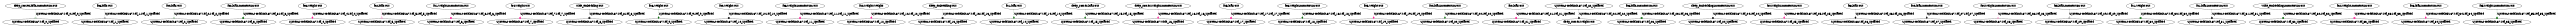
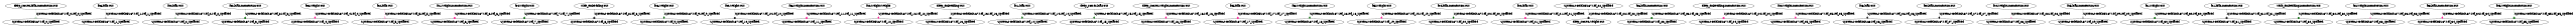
  digraph {
    edge [arrowhead=box color=deeppink style=dotted]
    n1 [label="System-ModelInit-67/ref_0_updated"]
    n2 [label="deep_scores-bias-momentum/out"]
    n3 [label="System-ModelInit-67/ref_1_updated"]
    n4 [label="fc6-bias/out"]
    n5 [label="System-ModelInit-67/ref_2_updated"]
    n6 [label="fc4-bias/out"]
    n7 [label="System-ModelInit-67/ref_3_updated"]
    n8 [label="fc2-bias-momentum/out"]
    n9 [label="System-ModelInit-67/ref_4_updated"]
    n10 [label="fc3-weight/out"]
    n11 [label="System-ModelInit-67/ref_5_updated"]
    n12 [label="fc2-bias/out"]
    n13 [label="System-ModelInit-67/ref_6_updated"]
    n14 [label="fc1-weight-momentum/out"]
    n15 [label="System-ModelInit-67/ref_7_updated"]
    n16 [label="fc4-weight/out"]
    n17 [label="System-ModelInit-67/ref_8_updated"]
    n18 [label="wide_embedding/out"]
    n19 [label="System-ModelInit-67/ref_9_updated"]
    n20 [label="fc6-weight/out"]
    n21 [label="System-ModelInit-67/ref_10_updated"]
    n22 [label="fc0-weight/out"]
    n23 [label="System-ModelInit-67/ref_11_updated"]
    n24 [label="fc6-weight-momentum/out"]
    n25 [label="System-ModelInit-67/ref_12_updated"]
    n26 [label="fc2-weight/weight"]
    n27 [label="System-ModelInit-67/ref_13_updated"]
    n28 [label="deep_embedding/out"]
    n29 [label="System-ModelInit-67/ref_14_updated"]
    n30 [label="fc1-bias/out"]
    n31 [label="System-ModelInit-67/ref_15_updated"]
    n32 [label="deep_scores-bias/out"]
-   n33 [label="System-ModelInit-67/wide_16_updated"]
+   n33 [label="System-ModelInit-67/ref_16_updated"]
    n34 [label="deep_scores-weight-momentum/out"]
    n35 [label="System-ModelInit-67/ref_17_updated"]
    n36 [label="fc5-bias/out"]
    n37 [label="System-ModelInit-67/ref_18_updated"]
    n38 [label="fc3-weight-momentum/out"]
    n39 [label="System-ModelInit-67/ref_19_updated"]
    n40 [label="fc5-weight/out"]
    n41 [label="System-ModelInit-67/ref_20_updated"]
    n42 [label="fc4-bias-momentum/out"]
    n43 [label="System-ModelInit-67/ref_21_updated"]
    n44 [label="fc0-bias/out"]
    n45 [label="System-ModelInit-67/ref_22_updated"]
    n46 [label="deep_scores-weight/out"]
    n47 [label="System-ModelInit-67/ref_23_updated"]
    n48 [label="fc6-bias-momentum/out"]
    n49 [label="System-ModelInit-67/ref_24_updated"]
    n50 [label="deep_embedding-momentum/out"]
    n51 [label="System-ModelInit-67/ref_25_updated"]
    n52 [label="fc0-weight-momentum/out"]
    n53 [label="System-ModelInit-68/ref_26_updated"]
    n54 [label="fc3-bias/out"]
    n55 [label="System-ModelInit-67/ref_27_updated"]
    n56 [label="fc0-bias-momentum/out"]
    n57 [label="System-ModelInit-67/ref_28_updated"]
    n58 [label="fc4-weight-momentum/out"]
    n59 [label="System-ModelInit-67/ref_29_updated"]
    n60 [label="fc5-bias-momentum/out"]
    n61 [label="System-ModelInit-67/ref_30_updated"]
    n62 [label="fc1-weight/out"]
    n63 [label="System-ModelInit-67/ref_31_updated"]
    n64 [label="fc1-bias-momentum/out"]
    n65 [label="System-ModelInit-67/ref_32_updated"]
    n66 [label="wide_embedding-momentum/out"]
    n67 [label="System-ModelInit-67/ref_33_updated"]
    n68 [label="fc2-weight-momentum/out"]
    n69 [label="System-ModelInit-67/ref_34_updated"]
    n70 [label="fc3-bias-momentum/out"]
    n71 [label="System-ModelInit-67/ref_35_updated"]
    n72 [label="fc5-weight-momentum/out"]
    n2 -> n1 [arrowhead=odot color=darkgreen label="System-ModelInit-67/ref_0:ref_0_updated"]
    n4 -> n3 [arrowhead=odot color=black label="System-ModelInit-67/ref_1:ref_1_updated"]
    n6 -> n5 [arrowhead=odot color=darkgreen label="System-ModelInit-67/ref_2:ref_2_updated"]
    n8 -> n7 [color=darkgreen label="System-ModelInit-67/ref_3:ref_3_updated" style=dashed]
    n10 -> n9 [arrowhead=diamond label="System-ModelInit-67/ref_4:ref_4_updated"]
    n12 -> n11 [arrowhead=odot label="System-ModelInit-67/ref_5:ref_5_updated" style=dashed]
    n14 -> n13 [label="System-ModelInit-67/ref_6:ref_6_updated"]
-   n16 -> n15 [label="System-ModelInit-67/ref_7:ref_7_updated" style=dashed]
+   n16 -> n15 [color=darkgreen label="System-ModelInit-67/ref_7:ref_7_updated" style=dashed]
    n18 -> n17 [color=black label="System-ModelInit-67/ref_8:ref_8_updated" style=dashed]
    n20 -> n19 [arrowhead=diamond color=darkgreen label="System-ModelInit-67/ref_9:ref_9_updated" style=dashed]
    n22 -> n21 [color=black label="System-ModelInit-67/ref_10:ref_10_updated"]
    n24 -> n23 [label="System-ModelInit-67/ref_11:ref_11_updated" style=dashed]
    n26 -> n25 [arrowhead=diamond label="System-ModelInit-67/ref_12:ref_12_updated"]
    n28 -> n27 [color=black label="System-ModelInit-67/ref_13:ref_13_updated"]
    n30 -> n29 [arrowhead=diamond color=darkgreen label="System-ModelInit-67/ref_14:ref_14_updated" style=dashed]
    n32 -> n31 [arrowhead=diamond color=darkgreen label="System-ModelInit-67/ref_15:ref_15_updated"]
    n34 -> n33 [arrowhead=diamond label="System-ModelInit-67/ref_16:ref_16_updated" style=dashed]
    n36 -> n35 [label="System-ModelInit-67/ref_17:ref_17_updated" style=dashed]
    n38 -> n37 [arrowhead=diamond color=darkgreen label="System-ModelInit-67/ref_18:ref_18_updated"]
    n40 -> n39 [arrowhead=diamond label="System-ModelInit-67/ref_19:ref_19_updated"]
    n42 -> n41 [arrowhead=diamond color=darkgreen label="System-ModelInit-67/ref_20:ref_20_updated"]
    n44 -> n43 [label="System-ModelInit-67/ref_21:ref_21_updated"]
    n45 -> n46 [color=black label="System-ModelInit-67/ref_22:ref_22_updated" style=dashed]
    n48 -> n47 [color=darkgreen label="System-ModelInit-67/ref_23:ref_23_updated"]
-   n50 -> n49 [color=black label="System-ModelInit-67/ref_24:ref_24_updated"]
+   n50 -> n49 [label="System-ModelInit-67/ref_24:ref_24_updated"]
    n52 -> n51 [arrowhead=diamond label="System-ModelInit-67/ref_25:ref_25_updated"]
    n54 -> n53 [arrowhead=diamond color=black label="System-ModelInit-67/ref_26:ref_26_updated"]
    n56 -> n55 [arrowhead=diamond color=black label="System-ModelInit-67/ref_27:ref_27_updated"]
    n58 -> n57 [arrowhead=odot label="System-ModelInit-67/ref_28:ref_28_updated"]
    n60 -> n59 [arrowhead=odot color=black label="System-ModelInit-67/ref_29:ref_29_updated" style=dashed]
    n62 -> n61 [color=darkgreen label="System-ModelInit-67/ref_30:ref_30_updated"]
    n64 -> n63 [color=black label="System-ModelInit-67/ref_31:ref_31_updated" style=dashed]
    n66 -> n65 [color=darkgreen label="System-ModelInit-67/ref_32:ref_32_updated"]
-   n68 -> n67 [label="System-ModelInit-67/ref_33:ref_33_updated"]
+   n68 -> n67 [arrowhead=odot label="System-ModelInit-67/ref_33:ref_33_updated"]
    n70 -> n69 [arrowhead=diamond label="System-ModelInit-67/ref_34:ref_34_updated"]
    n72 -> n71 [color=darkgreen label="System-ModelInit-67/ref_35:ref_35_updated" style=dashed]
  }
